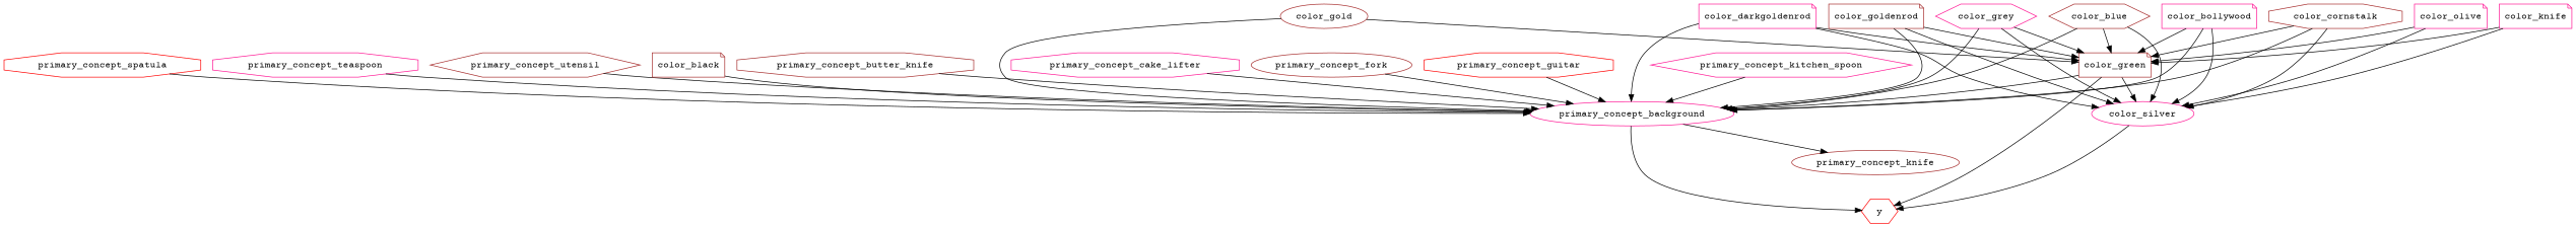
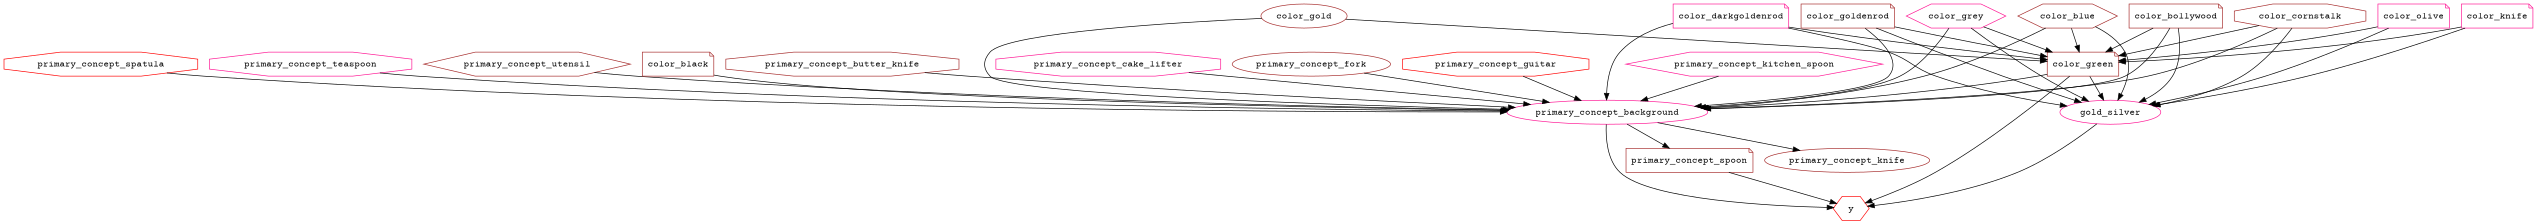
  strict digraph {
    fontname="Courier Prime"
    node [color=brown fontname="Courier Prime" shape=note]
    edge [fontname="Courier Prime"]
    primary_concept_background [color=deeppink shape=ellipse]
    y [color=red shape=hexagon]
+   primary_concept_spoon
    primary_concept_knife [shape=ellipse]
    color_green
-   color_silver [color=deeppink shape=ellipse]
+   color_silver [color=deeppink shape=ellipse label=gold_silver]
    primary_concept_butter_knife [shape=octagon]
    primary_concept_cake_lifter [color=deeppink shape=octagon]
    primary_concept_fork [shape=ellipse]
    primary_concept_guitar [color=red shape=octagon]
    primary_concept_kitchen_spoon [color=deeppink shape=hexagon]
    primary_concept_spatula [color=red shape=octagon]
    primary_concept_teaspoon [color=deeppink shape=octagon]
    primary_concept_utensil [shape=hexagon]
    color_black
    color_blue [shape=hexagon]
-   color_bollywood [color=deeppink]
+   color_bollywood
    color_cornstalk [shape=octagon]
    color_darkgoldenrod [color=deeppink]
    color_gold [shape=ellipse]
    color_goldenrod
    color_grey [color=deeppink shape=hexagon]
    color_olive [color=deeppink]
    n24 [color=deeppink label=color_knife]
    primary_concept_background -> y
+   primary_concept_background -> primary_concept_spoon
    primary_concept_background -> primary_concept_knife
+   primary_concept_spoon -> y
    color_green -> primary_concept_background
    color_green -> y
    color_green -> color_silver
    color_silver -> y
    primary_concept_butter_knife -> primary_concept_background
    primary_concept_cake_lifter -> primary_concept_background
    primary_concept_fork -> primary_concept_background
    primary_concept_guitar -> primary_concept_background
    primary_concept_kitchen_spoon -> primary_concept_background
    primary_concept_spatula -> primary_concept_background
    primary_concept_teaspoon -> primary_concept_background
    primary_concept_utensil -> primary_concept_background
    color_black -> primary_concept_background
    color_blue -> primary_concept_background
    color_blue -> color_green
    color_blue -> color_silver
    color_bollywood -> primary_concept_background
    color_bollywood -> color_green
    color_bollywood -> color_silver
    color_cornstalk -> primary_concept_background
    color_cornstalk -> color_green
    color_cornstalk -> color_silver
    color_darkgoldenrod -> primary_concept_background
    color_darkgoldenrod -> color_green
    color_darkgoldenrod -> color_silver
    color_gold -> primary_concept_background
    color_gold -> color_green
    color_goldenrod -> primary_concept_background
    color_goldenrod -> color_green
    color_goldenrod -> color_silver
    color_grey -> primary_concept_background
    color_grey -> color_green
    color_grey -> color_silver
    color_olive -> color_green
    color_olive -> color_silver
    n24 -> color_green
    n24 -> color_silver
  }
